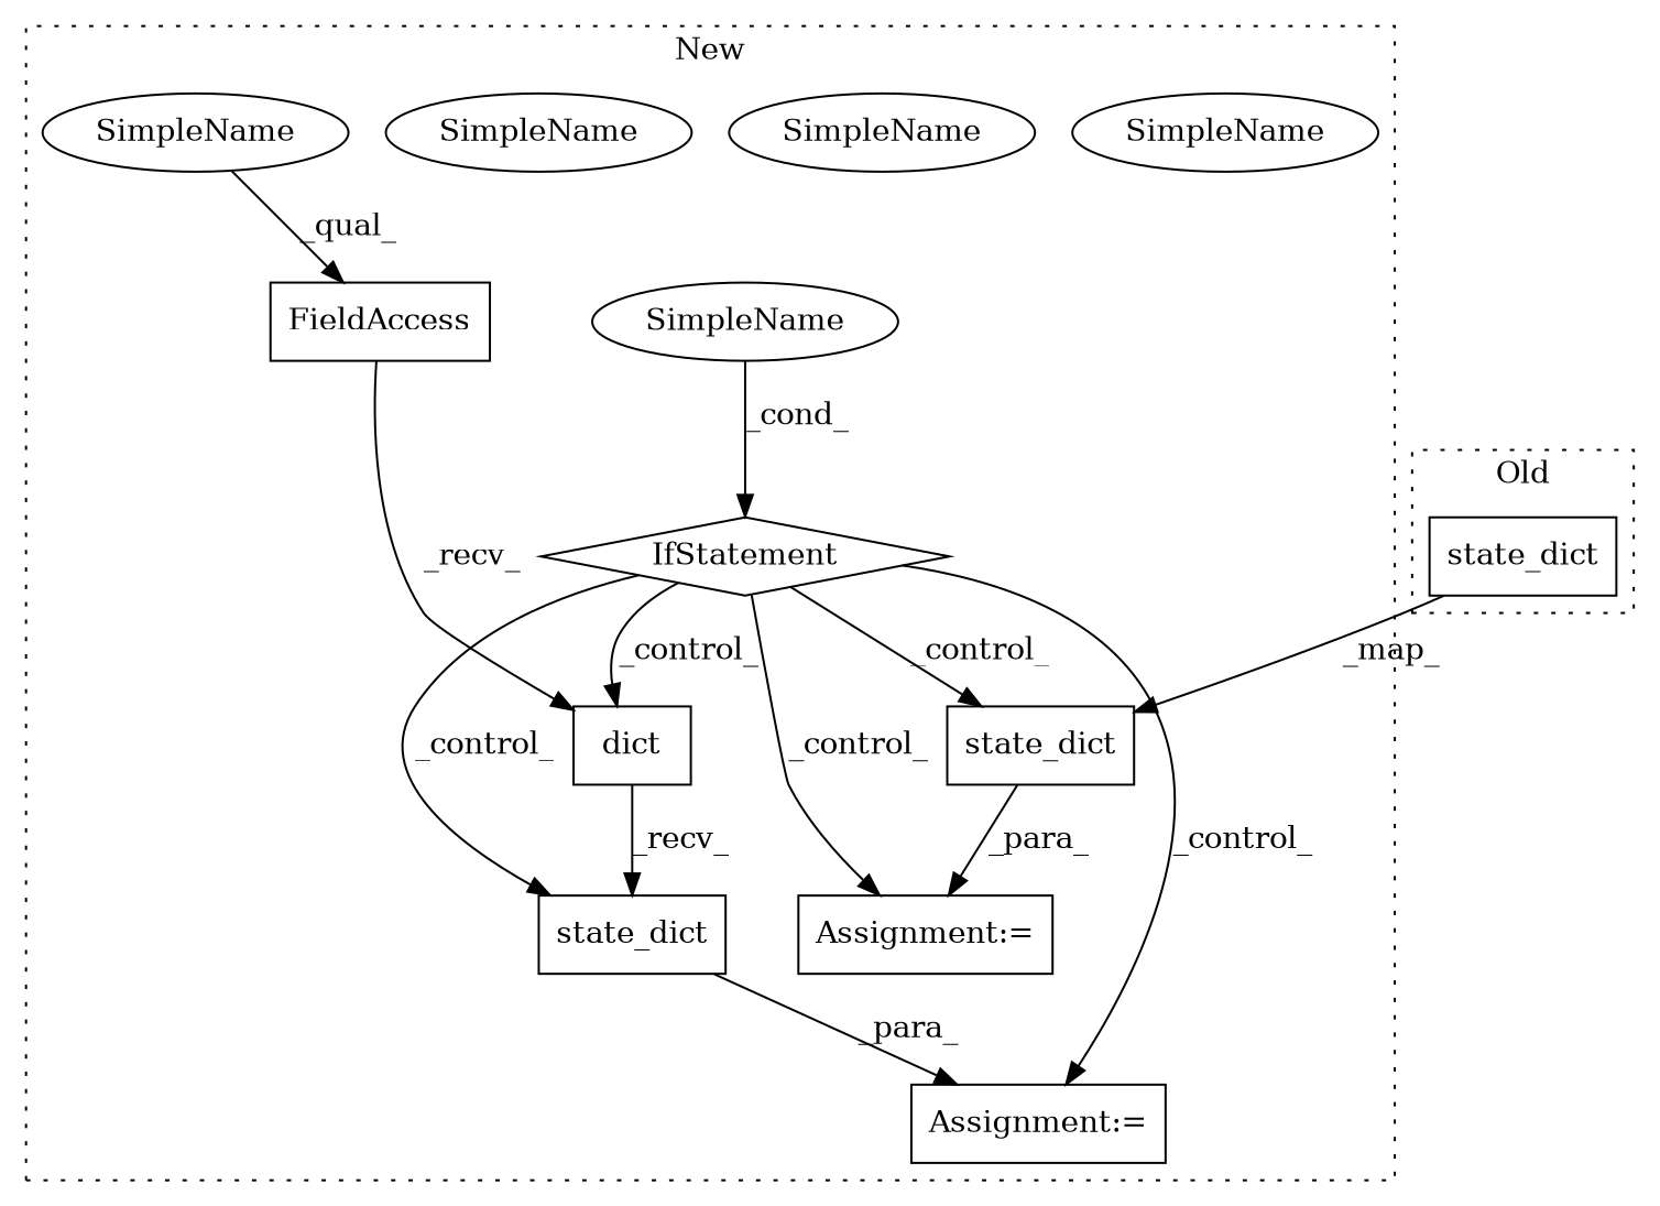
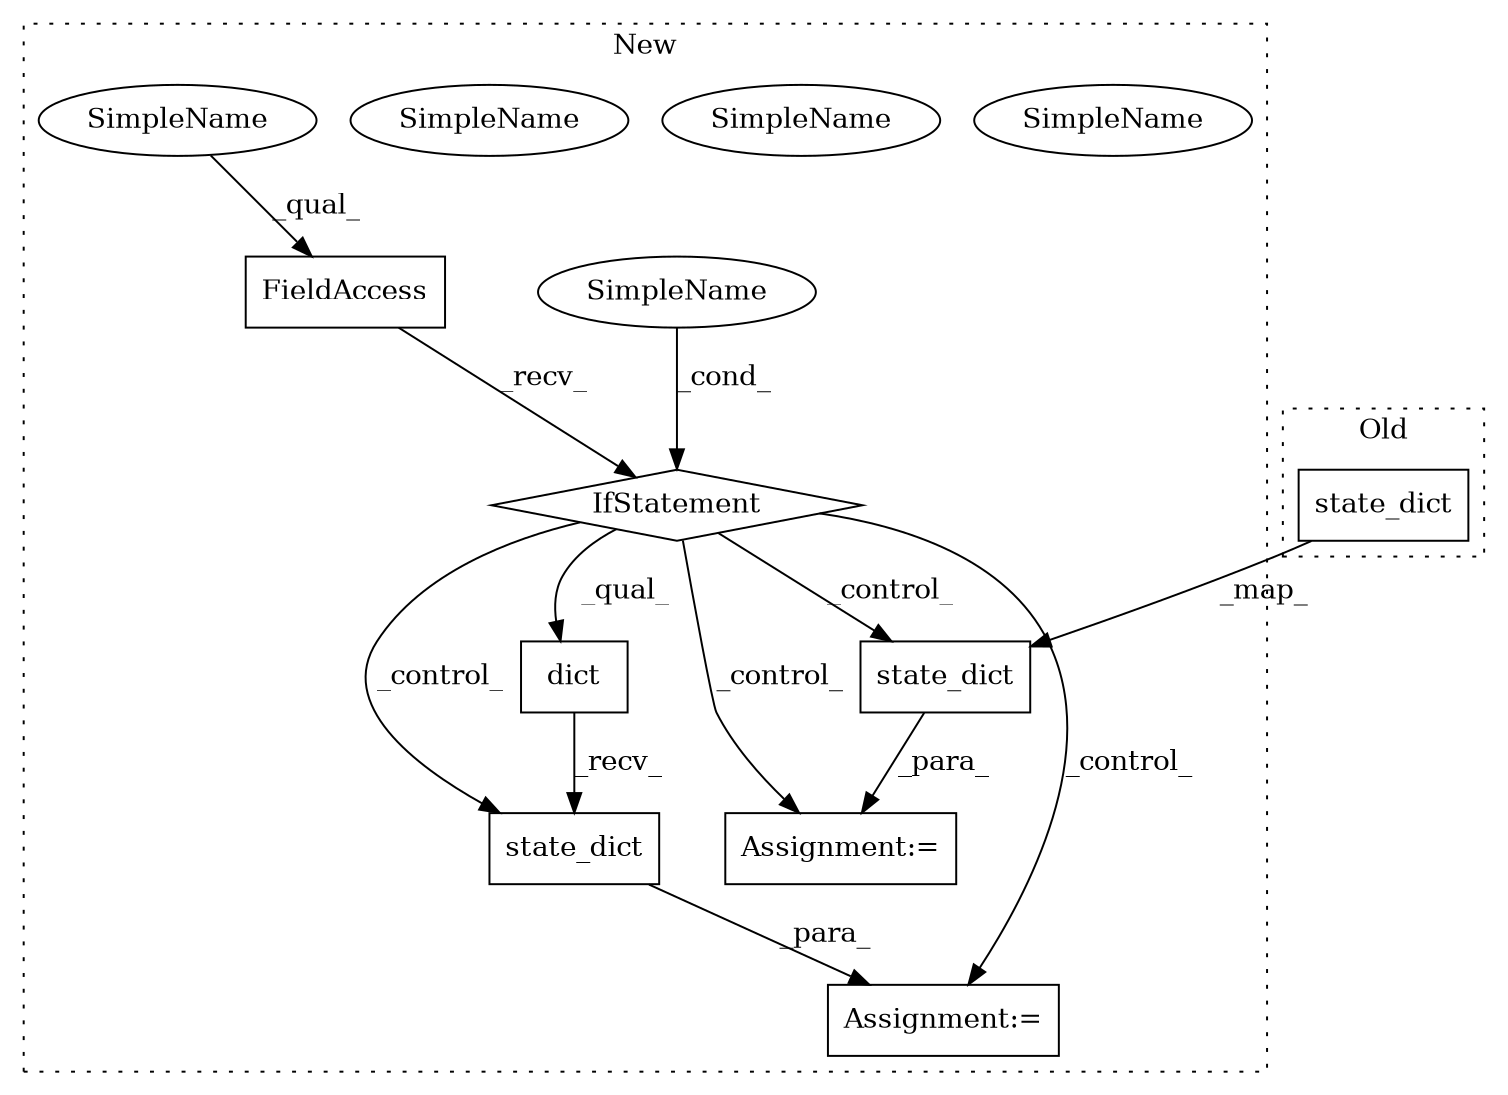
  digraph {
    node [a=42 l=12 s=7202 shape=box]
    n1 [a=32 label=state_dict s=7280]
    n2 [a=7 l=1 label="Assignment:=" s=7273]
    n3 [a=25 l="4,2" label=IfStatement s="7166,7177" shape=diamond]
    n4 [a=7 l=1 label="Assignment:=" s=7201]
    n5 [a=32 label=state_dict s=7221]
    n6 [a=22 label=FieldAccess]
    n7 [a=32 l=5 label=dict s=7215]
    n8 [l=7 label=SimpleName s=7170 shape=ellipse]
    n9 [l=7 label=SimpleName s=7170 shape=ellipse]
    n10 [l=5 label=SimpleName shape=ellipse]
    n11 [l=5 label=SimpleName shape=ellipse]
    n12 [l=7 label=SimpleName s=7170 shape=ellipse]
    n13 [a=32 label=state_dict s=7188]
    subgraph cluster_1 {
      label=New
      style=dotted
      n1
      n2
      n3
      n4
      n5
      n6
      n7
      n8
      n9
      n10
      n11
      n12
    }
    subgraph cluster_2 {
      label=Old
      style=dotted
      n13
    }
    n1 -> n2 [label=_para_]
    n3 -> n1 [label=_control_]
    n3 -> n2 [label=_control_]
    n3 -> n4 [label=_control_]
    n3 -> n5 [label=_control_]
-   n3 -> n7 [label=_control_]
+   n3 -> n7 [label=_qual_]
    n5 -> n4 [label=_para_]
-   n6 -> n7 [label=_recv_]
+   n6 -> n3 [label=_recv_]
    n7 -> n5 [label=_recv_]
    n11 -> n6 [label=_qual_]
    n12 -> n3 [label=_cond_]
    n13 -> n1 [label=_map_]
  }
